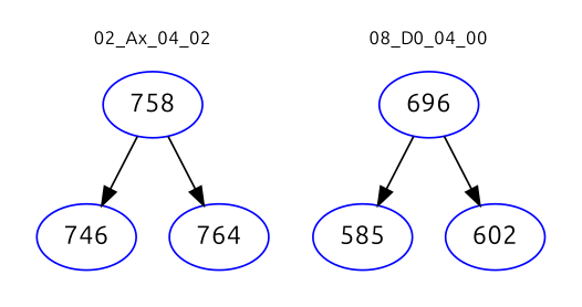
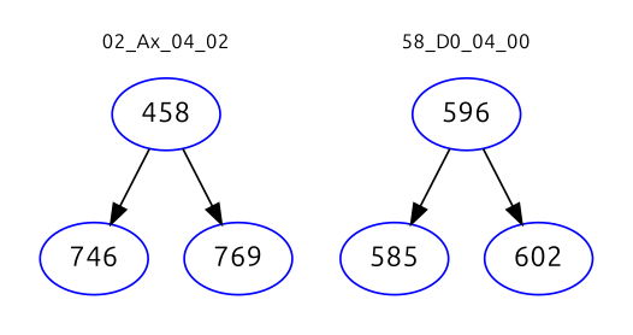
  digraph {
    fontname=Ubuntu
    node [color=blue fontname=Ubuntu]
    edge [color=black fontname=Ubuntu]
-   n1 [label=758]
+   n1 [label=458]
    n2 [label=746]
-   n3 [label=764]
-   n4 [label=696]
+   n3 [label=769]
+   n4 [label=596]
    n5 [label=585]
    n6 [label=602]
    subgraph cluster_1 {
      color=white
      fontsize=10
      label="02_Ax_04_02"
      n1
      n2
      n3
    }
    subgraph cluster_2 {
      color=white
      fontsize=10
-     label="08_D0_04_00"
+     label="58_D0_04_00"
      n4
      n5
      n6
    }
    n1 -> n2
    n1 -> n3
    n4 -> n5
    n4 -> n6
  }
